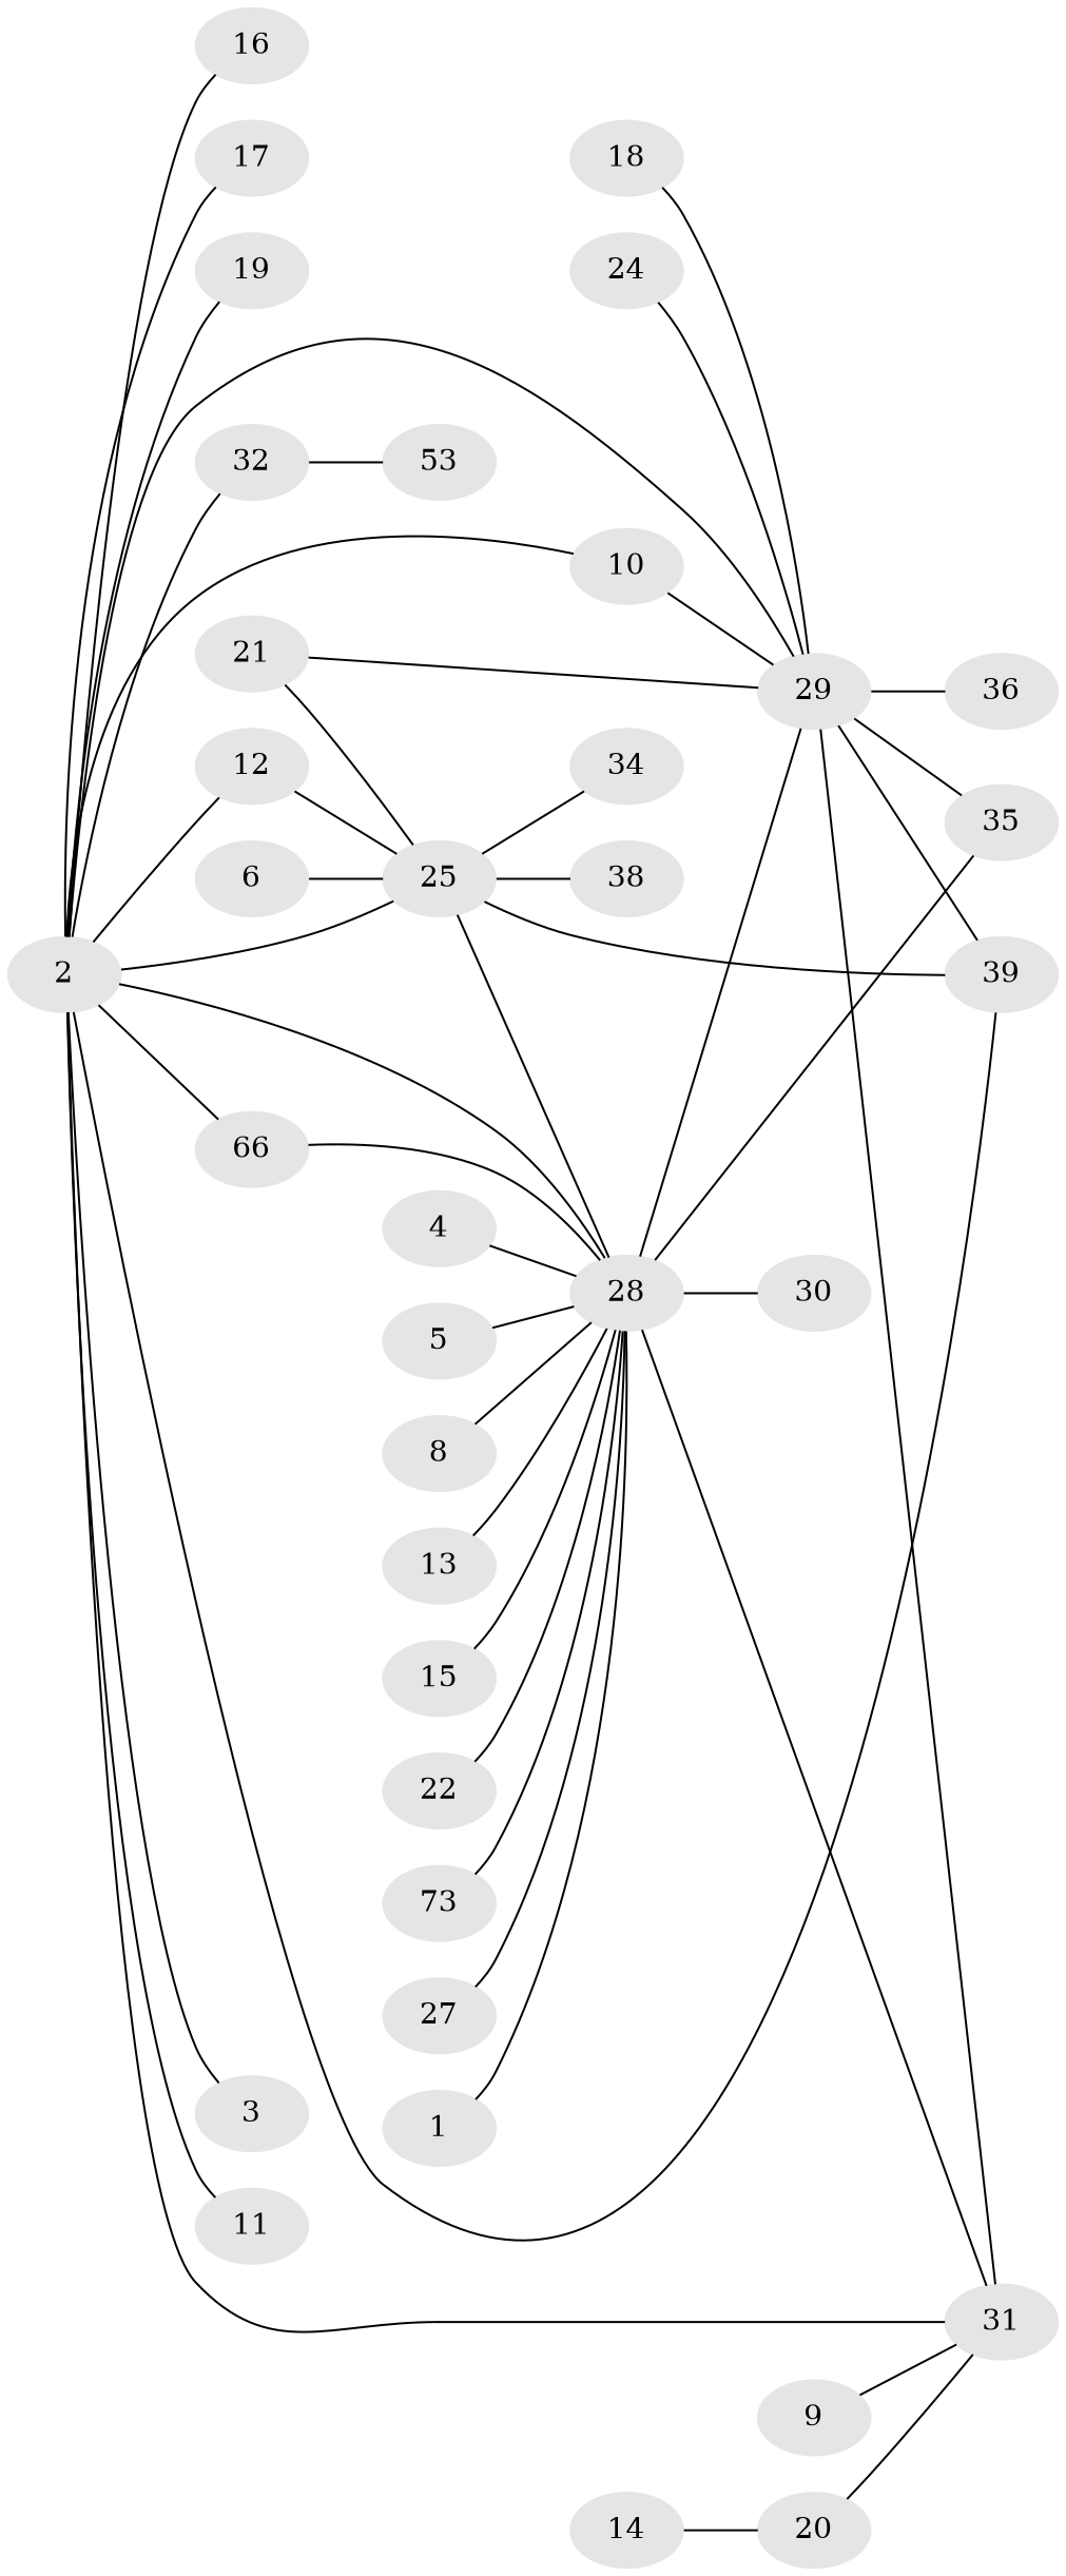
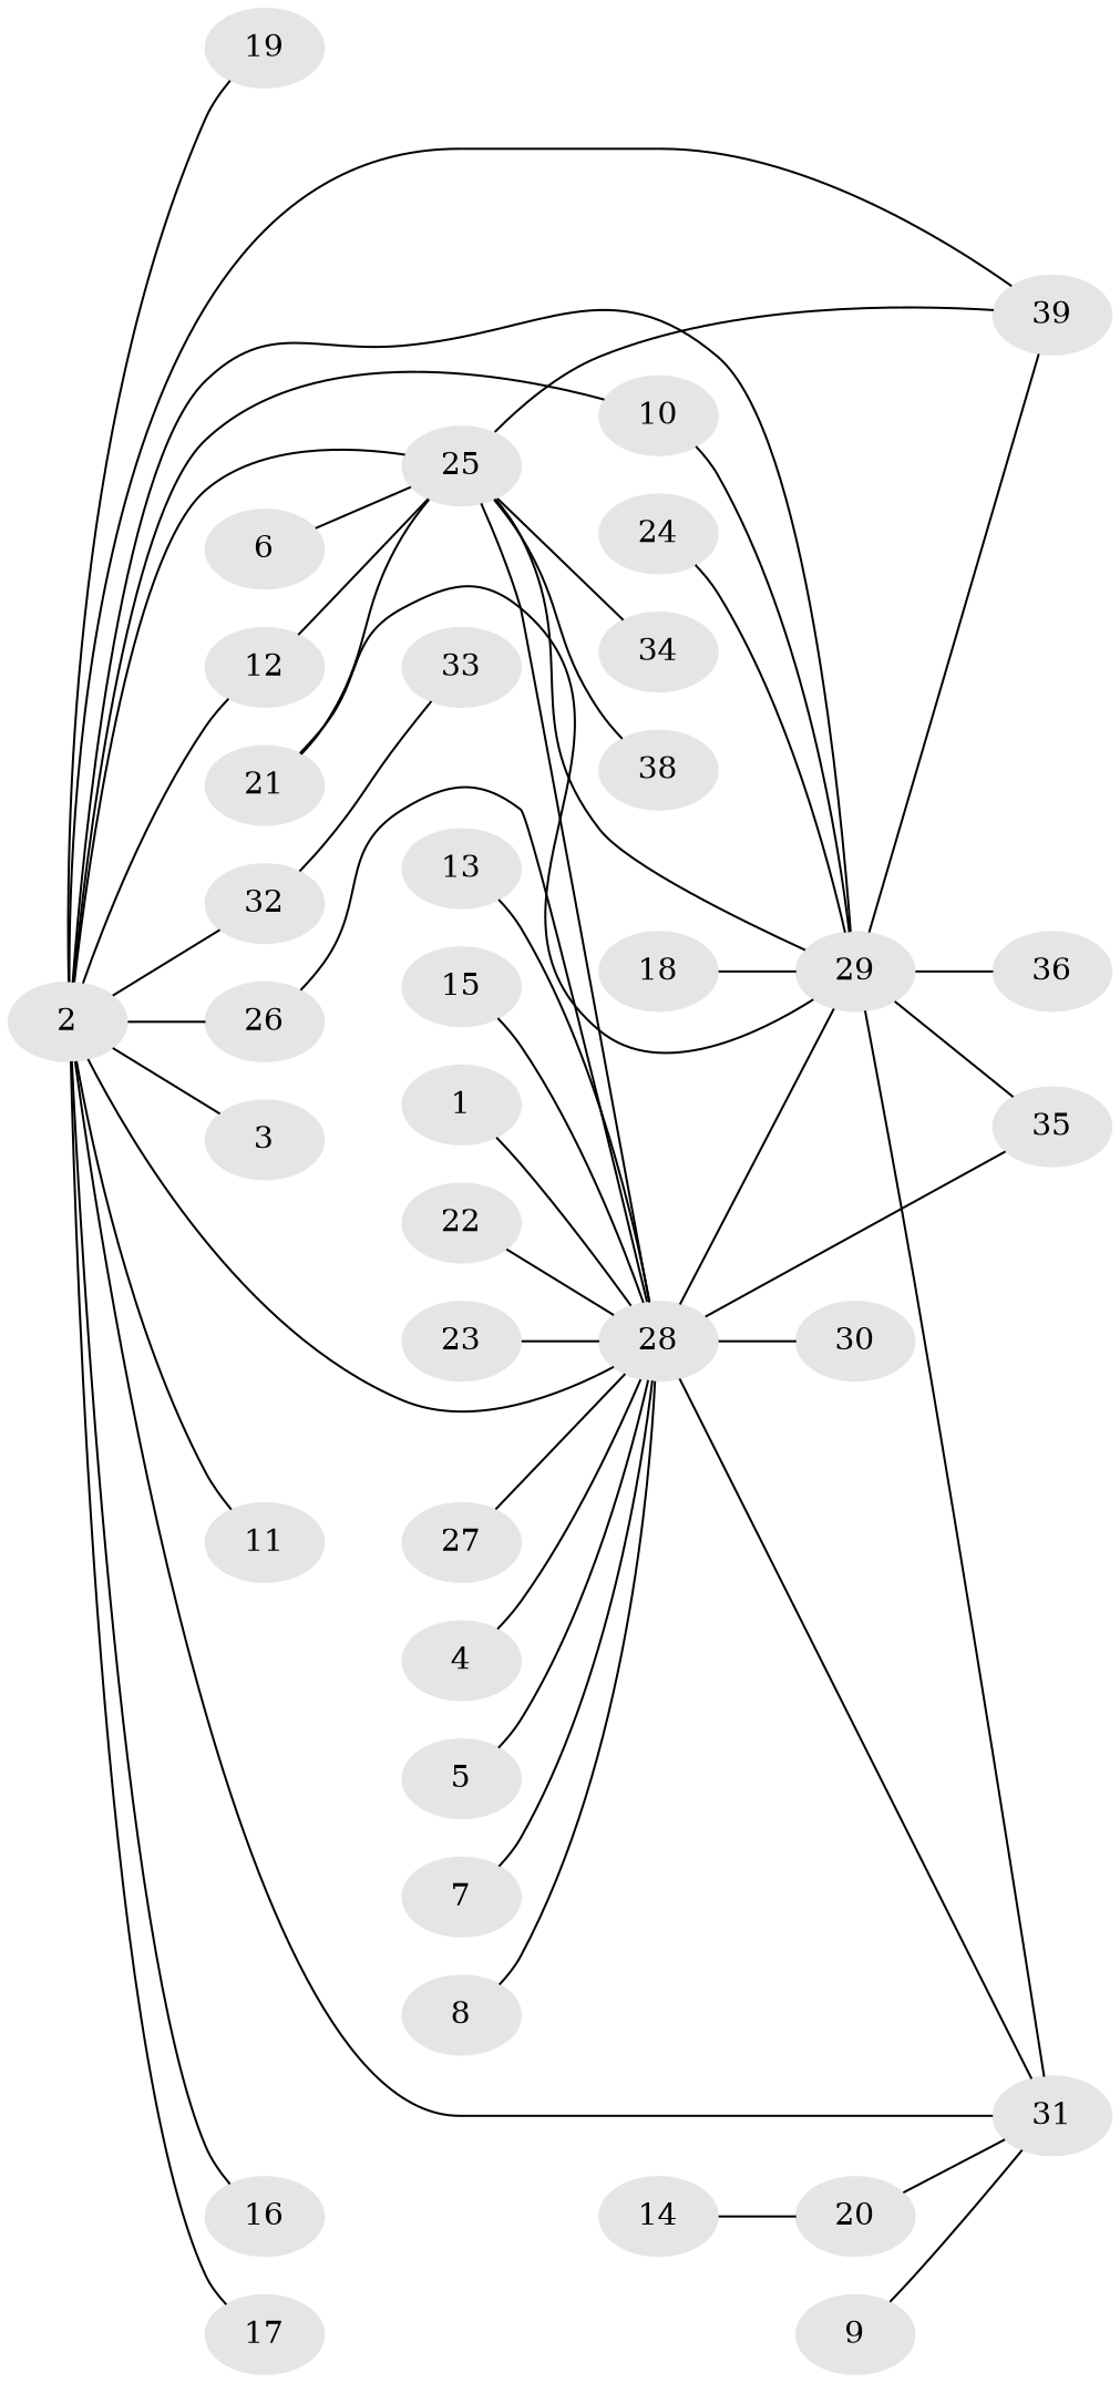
  graph {
    fontname="DejaVu Serif"
    rankdir=LR
    node [color=gray90 fontname="DejaVu Serif" style=filled]
    edge [fontname="DejaVu Serif" weight=1.0]
    1
    28
    29
    31
    30
    35
    2
    3
    10
    11
    12
    16
    17
    19
    25
-   26 [label=66]
+   26
    32
    39
    34
    38
    36
-   33 [label=53]
+   33
    4
    5
    6
+   7
    8
    9
    13
    14
    20
    15
    18
    21
    22
-   23 [label=73]
+   23
    24
    27
    1 -- 28
    28 -- 29 [weight=2.0]
    28 -- 31
    28 -- 30
    28 -- 35
    29 -- 31
    29 -- 35
    29 -- 39
    29 -- 36
    2 -- 28 [weight=3.0]
    2 -- 29
    2 -- 31 [weight=2.0]
    2 -- 3
    2 -- 10
    2 -- 11
    2 -- 12
    2 -- 16
    2 -- 17
    2 -- 19
    2 -- 25 [weight=2.0]
    2 -- 26
    2 -- 32 [weight=2.0]
    2 -- 39
    10 -- 29
    12 -- 25
    25 -- 28
+   25 -- 29
    25 -- 39
    25 -- 34
    25 -- 38
    26 -- 28
    32 -- 33
    4 -- 28
    5 -- 28
    6 -- 25 [weight=2.0]
+   7 -- 28
    8 -- 28
    9 -- 31
    13 -- 28
    14 -- 20
    20 -- 31
    15 -- 28
    18 -- 29
    21 -- 29
    21 -- 25
    22 -- 28
    23 -- 28
    24 -- 29
    27 -- 28
  }
